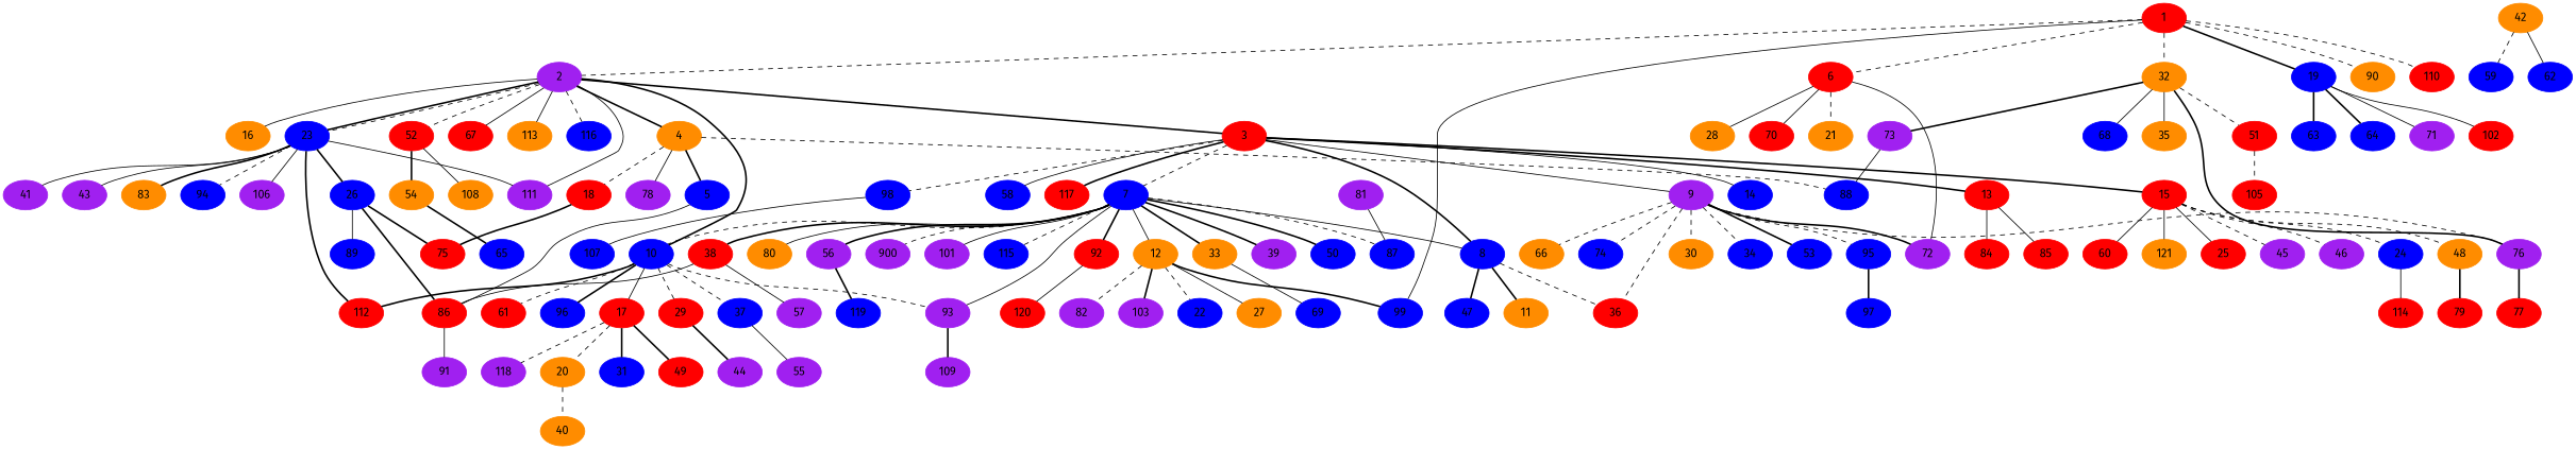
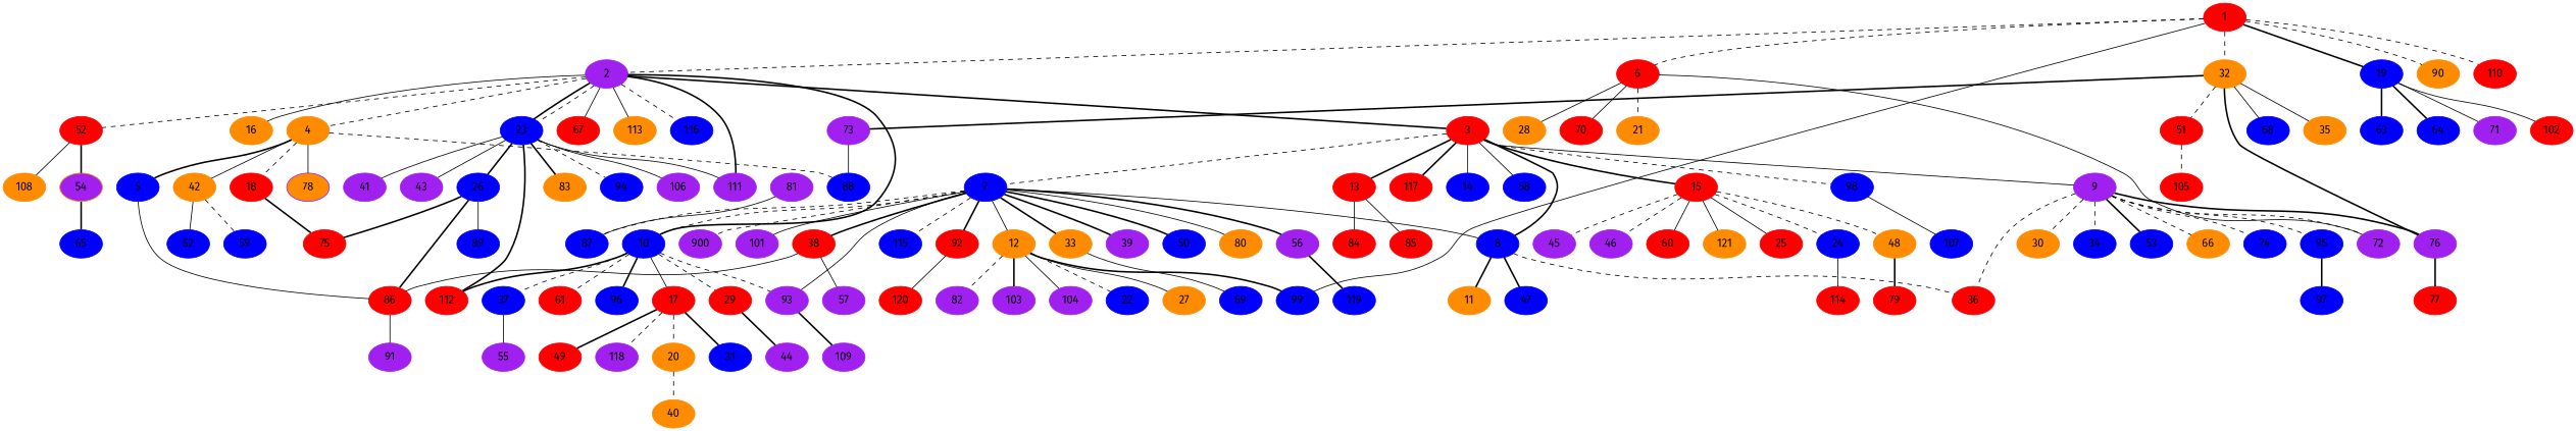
  graph {
    fontname="Fira Sans"
    node [color=blue fontname="Fira Sans" style=filled]
    edge [fontname="Fira Sans" style=solid]
    1 [color=red]
    2 [color=purple]
    6 [color=red]
    19
    32 [color=darkorange]
    90 [color=darkorange]
    99
    110 [color=red]
    3 [color=red]
    4 [color=darkorange]
    10
    16 [color=darkorange]
    23
    52 [color=red]
    67 [color=red]
    111 [color=purple]
    113 [color=darkorange]
    116
    21 [color=darkorange]
    28 [color=darkorange]
    70 [color=red]
    72 [color=purple]
    63
    64
    71 [color=purple]
    102 [color=red]
    76 [color=purple]
    35 [color=darkorange]
    51 [color=red]
    68
    73 [color=purple]
    7
    8
    9 [color=purple]
    13 [color=red]
    14
    15 [color=red]
    58
    98
    117 [color=red]
    5
    18 [color=red]
    42 [color=darkorange]
-   78 [color=purple]
+   78 [color=purple fillcolor=darkorange]
    88
    93 [color=purple]
    17 [color=red]
    29 [color=red]
    37
    61 [color=red]
    96
    112 [color=red]
    26
    41 [color=purple]
    43 [color=purple]
    83 [color=darkorange]
    94
    106 [color=purple]
-   54 [color=darkorange]
+   54 [color=darkorange fillcolor=purple]
    108 [color=darkorange]
    12 [color=darkorange]
    33 [color=darkorange]
    38 [color=red]
    39 [color=purple]
    50
    56 [color=purple]
    80 [color=darkorange]
    87
    92 [color=red]
    n70 [color=purple label=900]
    101 [color=purple]
    115
    11 [color=darkorange]
    36 [color=red]
    47
    30 [color=darkorange]
    34
    53
    66 [color=darkorange]
    74
    95
    84 [color=red]
    85 [color=red]
    24
    25 [color=red]
    45 [color=purple]
    46 [color=purple]
    48 [color=darkorange]
    60 [color=red]
    121 [color=darkorange]
    107
    86 [color=red]
    75 [color=red]
    59
    62
    91 [color=purple]
    22
    27 [color=darkorange]
    82 [color=purple]
    103 [color=purple]
+   104 [color=purple]
    69
    57 [color=purple]
    119
    120 [color=red]
    109 [color=purple]
    77 [color=red]
    97
    20 [color=darkorange]
    31
    49 [color=red]
    118 [color=purple]
    44 [color=purple]
    55 [color=purple]
    114 [color=red]
    79 [color=red]
    40 [color=darkorange]
    89
    105 [color=red]
    65
    81 [color=purple]
    1 -- 2 [style=dashed]
    1 -- 6 [style=dashed]
    1 -- 19 [style=bold]
    1 -- 32 [style=dashed]
    1 -- 90 [style=dashed]
    1 -- 99
    1 -- 110 [style=dashed]
    2 -- 3 [style=bold]
-   2 -- 4 [style=bold]
+   2 -- 4 [style=dashed]
    2 -- 10 [style=bold]
    2 -- 16
    2 -- 23 [style=bold]
    2 -- 23 [style=dashed]
    2 -- 52 [style=dashed]
    2 -- 67
-   2 -- 111
+   2 -- 111 [style=bold]
    2 -- 113
    2 -- 116 [style=dashed]
    6 -- 21 [style=dashed]
    6 -- 28
    6 -- 70
    6 -- 72
    19 -- 63 [style=bold]
    19 -- 64 [style=bold]
    19 -- 71
    19 -- 102
    32 -- 76 [style=bold]
    32 -- 35
    32 -- 51 [style=dashed]
    32 -- 68
    32 -- 73 [style=bold]
    3 -- 7 [style=dashed]
    3 -- 8 [style=bold]
    3 -- 9
    3 -- 13 [style=bold]
    3 -- 14
    3 -- 15 [style=bold]
    3 -- 58
    3 -- 98 [style=dashed]
    3 -- 117 [style=bold]
    4 -- 5 [style=bold]
    4 -- 18 [style=dashed]
+   4 -- 42
    4 -- 78
    4 -- 88 [style=dashed]
    10 -- 93 [style=dashed]
    10 -- 17
    10 -- 29 [style=dashed]
    10 -- 37 [style=dashed]
    10 -- 61 [style=dashed]
    10 -- 96 [style=bold]
    10 -- 112 [style=bold]
    23 -- 111
    23 -- 112 [style=bold]
    23 -- 26 [style=bold]
    23 -- 41
    23 -- 43
    23 -- 83 [style=bold]
    23 -- 94 [style=dashed]
    23 -- 106
    52 -- 54 [style=bold]
    52 -- 108
    76 -- 77 [style=bold]
    51 -- 105 [style=dashed]
    73 -- 88
    7 -- 10 [style=dashed]
    7 -- 8
    7 -- 93
    7 -- 12
    7 -- 33 [style=bold]
    7 -- 38 [style=bold]
    7 -- 39 [style=bold]
    7 -- 50 [style=bold]
    7 -- 56 [style=bold]
    7 -- 80
    7 -- 87 [style=dashed]
    7 -- 92 [style=bold]
    7 -- n70 [style=dashed]
    7 -- 101
    7 -- 115 [style=dashed]
    8 -- 11 [style=bold]
    8 -- 36 [style=dashed]
    8 -- 47 [style=bold]
-   9 -- 72 [style=bold]
-   9 -- 76 [style=dashed]
+   9 -- 72 [style=dashed]
+   9 -- 76 [style=bold]
    9 -- 36 [style=dashed]
    9 -- 30 [style=dashed]
    9 -- 34 [style=dashed]
    9 -- 53 [style=bold]
    9 -- 66 [style=dashed]
    9 -- 74 [style=dashed]
    9 -- 95 [style=dashed]
    13 -- 84
    13 -- 85
    15 -- 24 [style=dashed]
    15 -- 25
    15 -- 45 [style=dashed]
    15 -- 46 [style=dashed]
    15 -- 48 [style=dashed]
    15 -- 60
    15 -- 121
    98 -- 107
    5 -- 86
    18 -- 75 [style=bold]
    42 -- 59 [style=dashed]
    42 -- 62
    93 -- 109 [style=bold]
    17 -- 20 [style=dashed]
    17 -- 31 [style=bold]
    17 -- 49 [style=bold]
    17 -- 118 [style=dashed]
    29 -- 44 [style=bold]
    37 -- 55
    26 -- 86 [style=bold]
    26 -- 75 [style=bold]
    26 -- 89
    54 -- 65 [style=bold]
    12 -- 99 [style=bold]
    12 -- 22 [style=dashed]
    12 -- 27
    12 -- 82 [style=dashed]
    12 -- 103 [style=bold]
+   12 -- 104
    33 -- 69
    38 -- 86
    38 -- 57
    56 -- 119 [style=bold]
    92 -- 120
    95 -- 97 [style=bold]
    24 -- 114
    48 -- 79 [style=bold]
    86 -- 91
    20 -- 40 [style=dashed]
    81 -- 87
  }
